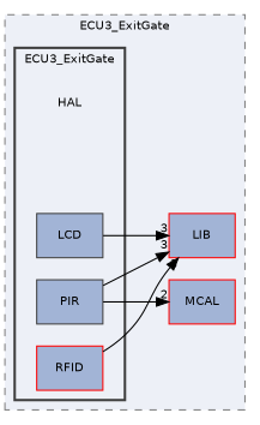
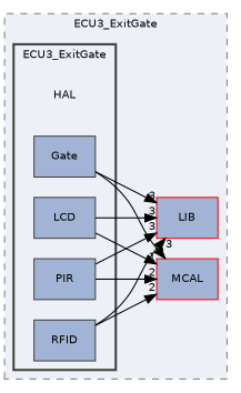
  digraph {
    compound=true
    rankdir=LR
    node [fontname=Helvetica fontsize=10 shape=box color=grey25 fillcolor="#a2b4d6" style="filled,"]
    edge [fontname=Helvetica fontsize=10 headlabel=3 labeldistance=1.5 labelfontname=Helvetica labelfontsize=10]
    n1 [label=HAL shape=plaintext color="" fillcolor="" style=""]
+   n2 [label=Gate]
    n3 [label=LCD]
    n4 [label=PIR]
-   n5 [color=red label=RFID]
+   n5 [label=RFID]
    n6 [color=red label=MCAL]
    n7 [color=red label=LIB]
    subgraph cluster_1 {
      bgcolor="#edf0f7"
      fontname=Helvetica
      fontsize=10
      label=ECU3_ExitGate
      pencolor=grey50
      style="filled,dashed,"
      n6
      n7
      subgraph cluster_2 {
        bgcolor="#edf0f7"
        fontname=Helvetica
        fontsize=10
        pencolor=grey25
        style="filled,bold,"
        n1
+       n2
        n3
        n4
        n5
      }
    }
+   n2 -> n6 [headlabel=2]
+   n2 -> n7
+   n3 -> n6 [headlabel=1]
    n3 -> n7
    n4 -> n6 [headlabel=2]
    n4 -> n7
+   n5 -> n6 [headlabel=2]
    n5 -> n7
  }
